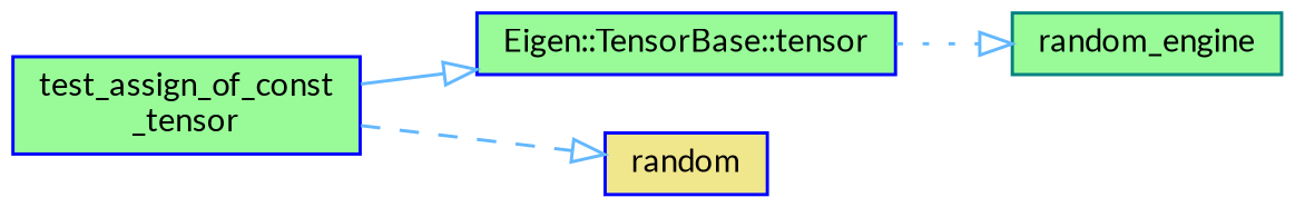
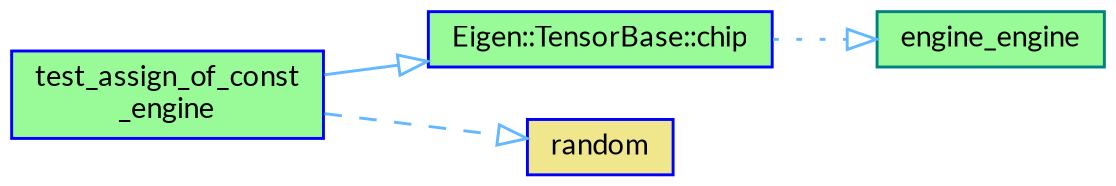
  digraph {
    fontname=Lato
    rankdir=LR
    node [color=blue fillcolor=palegreen fontname=Lato fontsize=10 shape=box style=filled]
    edge [arrowhead=onormal color=steelblue1 fontname=Lato fontsize=10 labelfontname=Helvetica labelfontsize=10]
-   n1 [fontcolor=black height=0.2 label="test_assign_of_const\l_tensor" width=0.4]
-   n2 [height=0.2 label="Eigen::TensorBase::tensor" width=0.4]
+   n1 [fontcolor=black height=0.2 label="test_assign_of_const\l_engine" width=0.4]
+   n2 [height=0.2 label="Eigen::TensorBase::chip" width=0.4]
    n3 [fillcolor=khaki height=0.2 label=random width=0.4]
-   n4 [color=teal height=0.2 label=random_engine width=0.4]
+   n4 [color=teal height=0.2 label=engine_engine width=0.4]
    n1 -> n2 [style=solid]
    n1 -> n3 [style=dashed]
    n2 -> n4 [style=dotted]
  }
